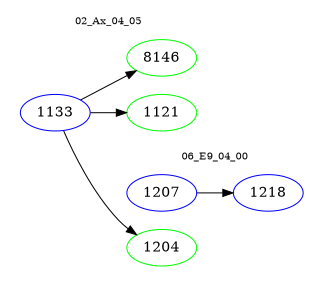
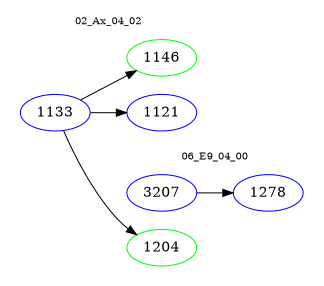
  digraph {
    rankdir=LR
    node [color=blue]
    edge [color=black]
    n1 [label=1133]
-   n2 [color=green label=1121]
-   n3 [color=green label=8146]
-   n4 [label=1207]
+   n2 [label=1121]
+   n3 [color=green label=1146]
+   n4 [label=3207]
    n5 [color=green label=1204]
-   n6 [label=1218]
+   n6 [label=1278]
    subgraph cluster_1 {
      color=white
      fontsize=10
-     label="02_Ax_04_05"
+     label="02_Ax_04_02"
      n1
      n2
      n3
    }
    subgraph cluster_2 {
      color=white
      fontsize=10
      label="06_E9_04_00"
      n4
      n5
      n6
    }
    n1 -> n2
    n1 -> n3
    n1 -> n5
    n4 -> n6
  }
